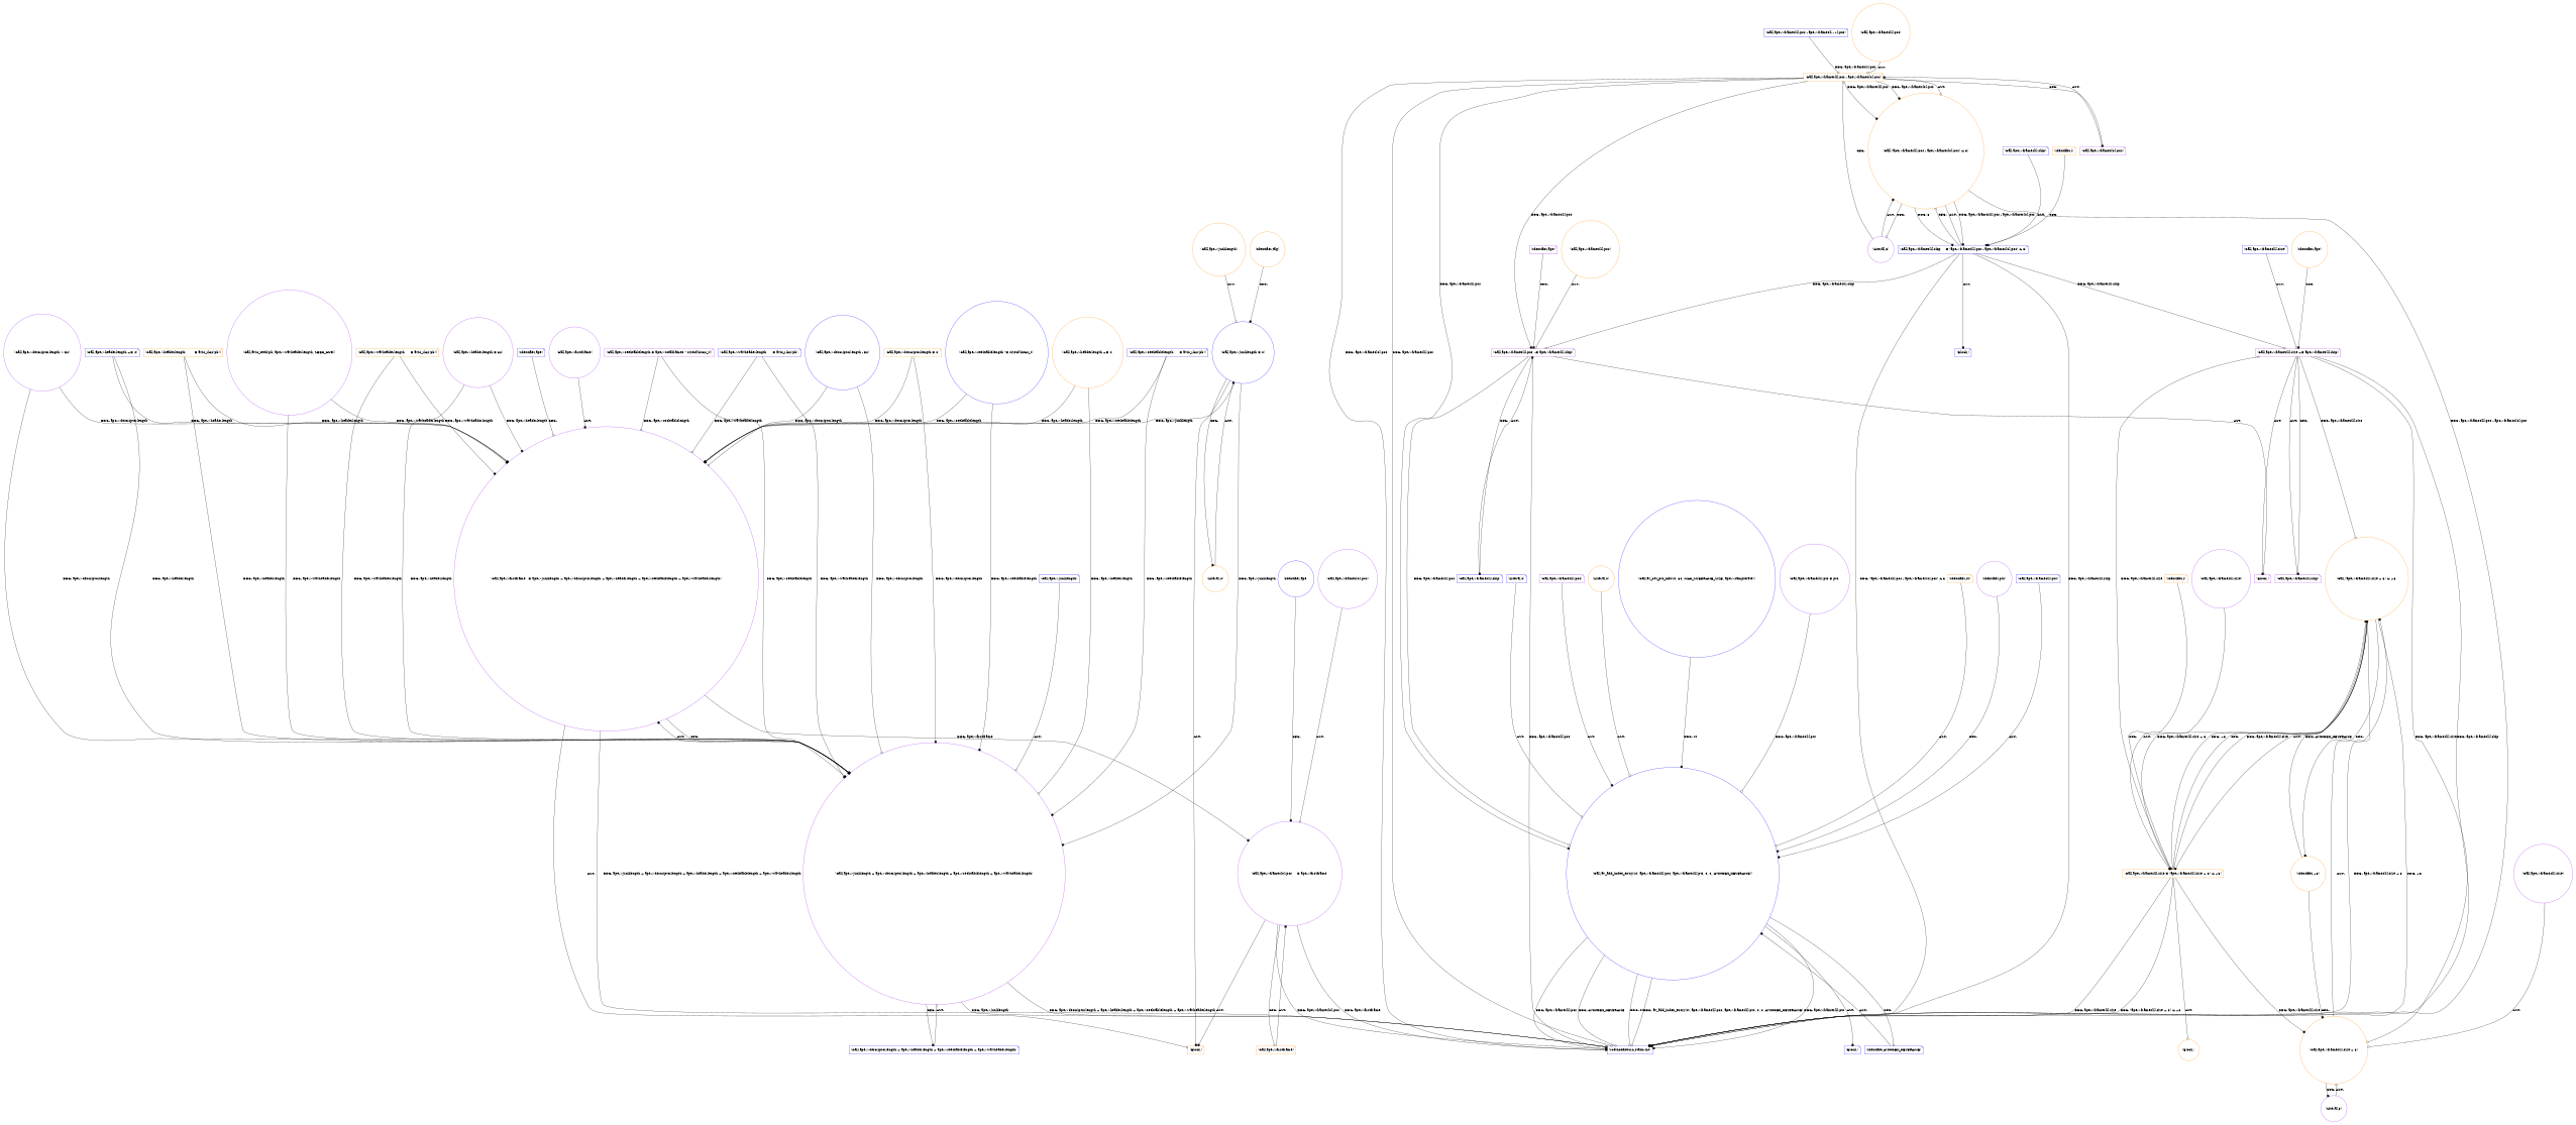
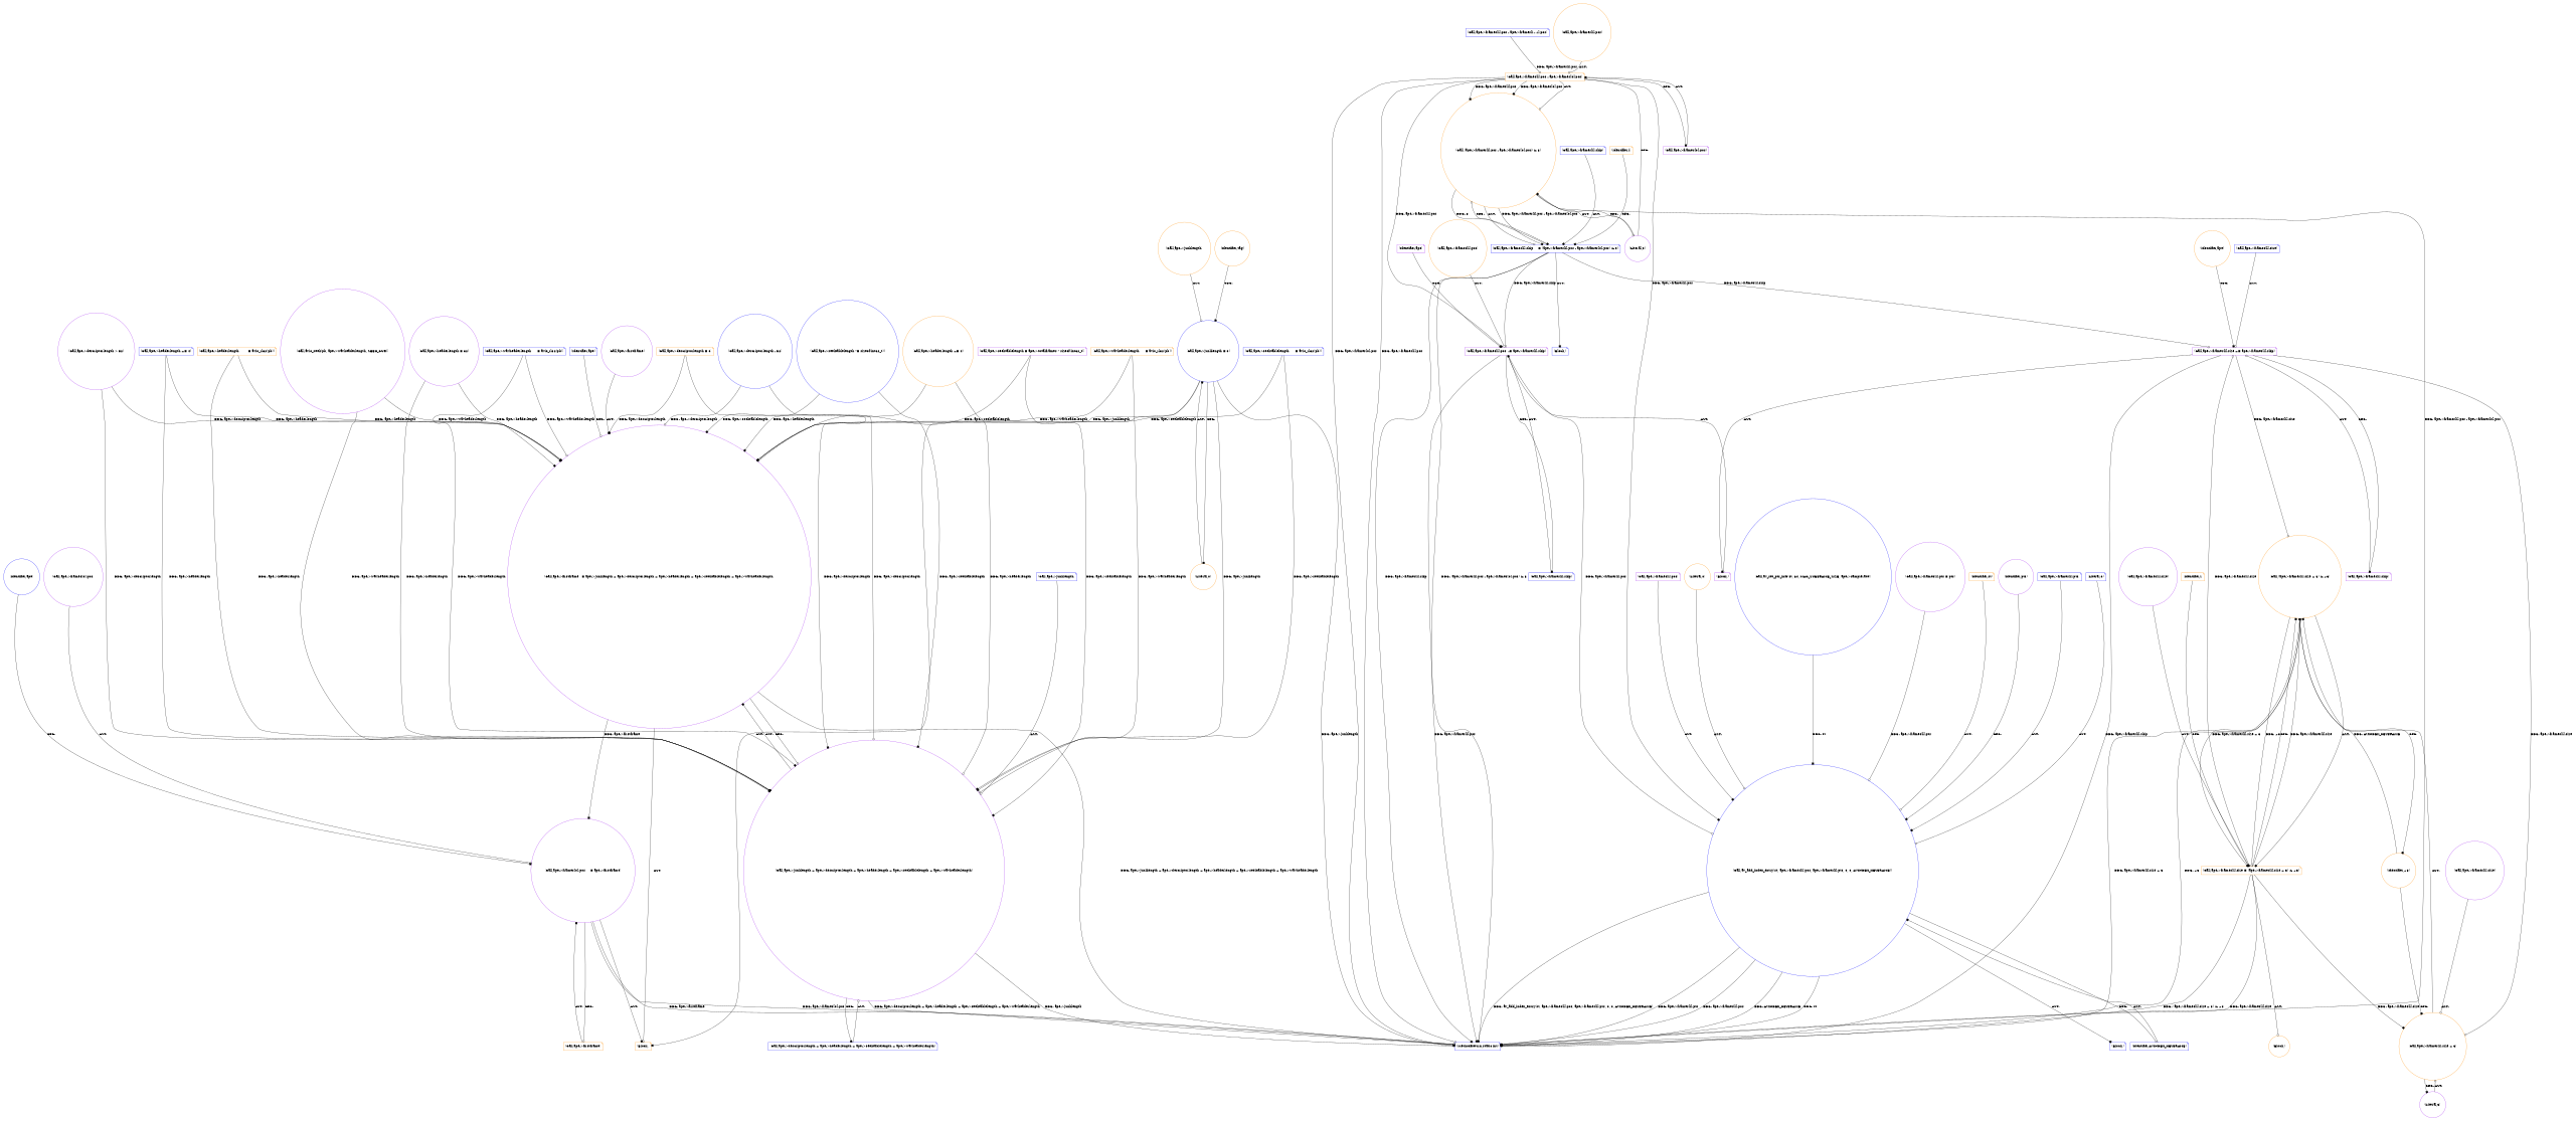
  digraph {
    node [color=blue shape=note]
    edge [arrowhead=box]
    n1 [label="(Call,ape->junklength = 0)" shape=circle]
    n2 [color=purple label="(Call,ape->firstframe   = ape->junklength + ape->descriptorlength + ape->headerlength + ape->seektablelength + ape->wavheaderlength)" shape=circle]
    n3 [color=purple label="(Call,ape->junklength + ape->descriptorlength + ape->headerlength + ape->seektablelength + ape->wavheaderlength)" shape=circle]
    n4 [color=darkorange label="(Block,)"]
    n5 [color=darkorange label="(Literal,0)" shape=circle]
    n6 [label="(MethodReturn,static int)"]
    n7 [color=purple label="(Call,ape->frames[0].pos     = ape->firstframe)" shape=circle]
    n8 [label="(Call,ape->descriptorlength + ape->headerlength + ape->seektablelength + ape->wavheaderlength)"]
    n9 [color=darkorange label="(Call,ape->firstframe)"]
    n10 [color=darkorange label="(Call,ape->frames[i].pos - ape->frames[0].pos)"]
    n11 [color=darkorange label="(Call,(ape->frames[i].pos - ape->frames[0].pos) & 3)" shape=circle]
    n12 [color=purple label="(Call,ape->frames[i].pos  -= ape->frames[i].skip)"]
    n13 [label="(Call,av_add_index_entry(st, ape->frames[i].pos, ape->frames[i].pts, 0, 0, AVINDEX_KEYFRAME))" shape=circle]
    n14 [color=purple label="(Call,ape->frames[0].pos)"]
    n15 [label="(Call,ape->frames[i].skip     = (ape->frames[i].pos - ape->frames[0].pos) & 3)"]
    n16 [color=purple label="(Literal,3)" shape=circle]
    n17 [color=purple label="(Block,)"]
    n18 [label="(Call,ape->frames[i].skip)"]
    n19 [label="(Block,)"]
    n20 [label="(Identifier,AVINDEX_KEYFRAME)"]
    n21 [color=purple label="(Call,ape->frames[i].size += ape->frames[i].skip)"]
    n22 [label="(Block,)"]
    n23 [color=darkorange label="(Call,(ape->frames[i].size + 3) & ~3)" shape=circle]
    n24 [color=darkorange label="(Call,ape->frames[i].size + 3)" shape=circle]
    n25 [color=purple label="(Call,ape->frames[i].skip)"]
    n26 [color=darkorange label="(Call,ape->frames[i].size = (ape->frames[i].size + 3) & ~3)"]
    n27 [color=darkorange label="(Identifier,~3)" shape=circle]
    n28 [color=purple label="(Literal,3)" shape=circle]
    n29 [color=darkorange label="(Block,)" shape=circle]
    n30 [color=purple label="(Call,ape->frames[i].pts = pts)" shape=circle]
    n31 [color=purple label="(Call,ape->firstframe)" shape=circle]
    n32 [color=purple label="(Call,avio_seek(pb, ape->wavheaderlength, SEEK_CUR))" shape=circle]
    n33 [color=purple label="(Call,ape->seektablelength = ape->totalframes * sizeof(int32_t))"]
    n34 [label="(Call,ape->seektablelength      = avio_rl32(pb))"]
    n35 [label="(Call,ape->descriptorlength - 52)" shape=circle]
    n36 [color=darkorange label="(Call,ape->junklength)" shape=circle]
    n37 [color=darkorange label="(Identifier,i)"]
    n38 [color=purple label="(Call,ape->descriptorlength > 52)" shape=circle]
    n39 [label="(Call,ape->headerlength += 4)"]
    n40 [color=darkorange label="(Call,ape->headerlength         = avio_rl32(pb))"]
    n41 [color=purple label="(Identifier,ape)"]
    n42 [label="(Call,ape->frames[i].size)"]
    n43 [color=darkorange label="(Identifier,st)"]
    n44 [color=purple label="(Identifier,pts)" shape=circle]
    n45 [color=purple label="(Call,ape->frames[0].pos)" shape=circle]
    n46 [color=darkorange label="(Identifier,tag)" shape=circle]
    n47 [label="(Call,ape->wavheaderlength      = avio_rl32(pb))"]
    n48 [color=darkorange label="(Identifier,ape)" shape=circle]
    n49 [color=darkorange label="(Call,ape->descriptorlength = 0)"]
    n50 [color=purple label="(Call,ape->frames[i].size)" shape=circle]
    n51 [label="(Call,ape->seektablelength *= sizeof(int32_t))" shape=circle]
    n52 [label="(Identifier,ape)" shape=circle]
    n53 [label="(Call,ape->frames[i].pos - ape->frames[i - 1].pos)"]
    n54 [label="(Call,ape->frames[i].skip)"]
    n55 [color=darkorange label="(Identifier,i)"]
    n56 [color=darkorange label="(Call,ape->frames[i].pos)" shape=circle]
    n57 [color=purple label="(Call,ape->frames[i].size)" shape=circle]
    n58 [label="(Call,ape->junklength)"]
    n59 [color=darkorange label="(Call,ape->frames[i].pos)" shape=circle]
    n60 [color=darkorange label="(Call,ape->headerlength += 4)" shape=circle]
    n61 [color=darkorange label="(Call,ape->wavheaderlength      = avio_rl32(pb))"]
    n62 [color=purple label="(Call,ape->headerlength = 32)" shape=circle]
    n63 [label="(Call,ape->frames[i].pts)"]
    n64 [label="(Literal,0)"]
    n65 [color=purple label="(Call,ape->frames[i].pos)"]
    n66 [label="(Identifier,ape)"]
    n67 [color=darkorange label="(Literal,0)" shape=circle]
    n68 [label="(Call,av_set_pts_info(st, 64, MAC_SUBFRAME_SIZE, ape->samplerate))" shape=circle]
    n1 -> n2 [arrowhead=odot label="DDG: ape->junklength"]
    n1 -> n3 [label="DDG: ape->junklength"]
    n1 -> n4 [label="AST: "]
    n1 -> n5 [label="CFG: "]
+   n1 -> n6 [arrowhead=odot label="DDG: ape->junklength"]
    n2 -> n3 [arrowhead=odot label="CFG: "]
    n2 -> n4 [arrowhead=odot label="AST: "]
    n2 -> n6 [arrowhead=odot label="DDG: ape->junklength + ape->descriptorlength + ape->headerlength + ape->seektablelength + ape->wavheaderlength"]
    n2 -> n7 [label="DDG: ape->firstframe"]
    n3 -> n2 [label="AST: "]
    n3 -> n6 [arrowhead=odot label="DDG: ape->junklength"]
    n3 -> n6 [arrowhead=odot label="DDG: ape->descriptorlength + ape->headerlength + ape->seektablelength + ape->wavheaderlength"]
    n3 -> n8 [label="CFG: "]
    n5 -> n1 [label="AST: "]
    n7 -> n4 [label="AST: "]
    n7 -> n6 [arrowhead=odot label="DDG: ape->frames[0].pos"]
    n7 -> n6 [arrowhead=odot label="DDG: ape->firstframe"]
    n7 -> n9 [arrowhead=odot label="CFG: "]
    n8 -> n3 [arrowhead=odot label="AST: "]
    n9 -> n7 [label="AST: "]
    n10 -> n6 [label="DDG: ape->frames[0].pos"]
    n10 -> n6 [arrowhead=odot label="DDG: ape->frames[i].pos"]
    n10 -> n11 [arrowhead=odot label="AST: "]
    n10 -> n11 [label="DDG: ape->frames[i].pos"]
    n10 -> n11 [label="DDG: ape->frames[0].pos"]
    n10 -> n12 [label="DDG: ape->frames[i].pos"]
    n10 -> n13 [label="DDG: ape->frames[i].pos"]
    n10 -> n14 [label="CFG: "]
    n11 -> n6 [label="DDG: ape->frames[i].pos - ape->frames[0].pos"]
    n11 -> n15 [arrowhead=odot label="AST: "]
    n11 -> n15 [label="DDG: ape->frames[i].pos - ape->frames[0].pos"]
    n11 -> n15 [label="DDG: 3"]
    n11 -> n16 [arrowhead=odot label="CFG: "]
    n12 -> n6 [label="DDG: ape->frames[i].pos"]
    n12 -> n13 [arrowhead=odot label="DDG: ape->frames[i].pos"]
    n12 -> n17 [arrowhead=odot label="AST: "]
    n12 -> n18 [label="CFG: "]
    n13 -> n6 [arrowhead=odot label="DDG: AVINDEX_KEYFRAME"]
    n13 -> n6 [arrowhead=odot label="DDG: st"]
    n13 -> n6 [arrowhead=odot label="DDG: av_add_index_entry(st, ape->frames[i].pos, ape->frames[i].pts, 0, 0, AVINDEX_KEYFRAME)"]
    n13 -> n6 [label="DDG: ape->frames[i].pts"]
    n13 -> n6 [arrowhead=odot label="DDG: ape->frames[i].pos"]
    n13 -> n19 [label="AST: "]
    n13 -> n20 [arrowhead=odot label="CFG: "]
    n14 -> n10 [label="AST: "]
    n15 -> n6 [label="DDG: (ape->frames[i].pos - ape->frames[0].pos) & 3"]
    n15 -> n6 [label="DDG: ape->frames[i].skip"]
    n15 -> n11 [arrowhead=odot label="CFG: "]
    n15 -> n12 [arrowhead=odot label="DDG: ape->frames[i].skip"]
    n15 -> n21 [arrowhead=odot label="DDG: ape->frames[i].skip"]
    n15 -> n22 [label="AST: "]
    n16 -> n10 [arrowhead=odot label="CFG: "]
    n16 -> n11 [label="AST: "]
    n18 -> n12 [label="AST: "]
    n20 -> n13 [label="AST: "]
    n21 -> n6 [arrowhead=odot label="DDG: ape->frames[i].skip"]
    n21 -> n17 [label="AST: "]
    n21 -> n23 [arrowhead=odot label="DDG: ape->frames[i].size"]
    n21 -> n24 [arrowhead=odot label="DDG: ape->frames[i].size"]
    n21 -> n25 [label="CFG: "]
    n23 -> n6 [label="DDG: ape->frames[i].size + 3"]
    n23 -> n6 [arrowhead=odot label="DDG: ~3"]
    n23 -> n26 [label="AST: "]
    n23 -> n26 [label="DDG: ape->frames[i].size + 3"]
    n23 -> n26 [arrowhead=odot label="DDG: ~3"]
    n23 -> n27 [label="CFG: "]
    n24 -> n23 [label="AST: "]
    n24 -> n28 [label="CFG: "]
    n25 -> n21 [arrowhead=odot label="AST: "]
    n26 -> n6 [arrowhead=odot label="DDG: ape->frames[i].size"]
    n26 -> n6 [arrowhead=odot label="DDG: (ape->frames[i].size + 3) & ~3"]
    n26 -> n21 [arrowhead=odot label="DDG: ape->frames[i].size"]
    n26 -> n23 [label="CFG: "]
    n26 -> n23 [arrowhead=odot label="DDG: ape->frames[i].size"]
    n26 -> n24 [label="DDG: ape->frames[i].size"]
    n26 -> n29 [arrowhead=odot label="AST: "]
    n27 -> n23 [label="DDG: AVINDEX_KEYFRAME"]
    n27 -> n24 [label="CFG: "]
    n28 -> n24 [arrowhead=odot label="AST: "]
    n30 -> n13 [arrowhead=odot label="DDG: ape->frames[i].pts"]
    n31 -> n2 [label="AST: "]
    n32 -> n2 [label="DDG: ape->wavheaderlength"]
    n32 -> n3 [label="DDG: ape->wavheaderlength"]
    n33 -> n2 [arrowhead=odot label="DDG: ape->seektablelength"]
    n33 -> n3 [label="DDG: ape->seektablelength"]
    n34 -> n2 [label="DDG: ape->seektablelength"]
    n34 -> n3 [label="DDG: ape->seektablelength"]
    n35 -> n2 [arrowhead=odot label="DDG: ape->descriptorlength"]
    n35 -> n3 [arrowhead=odot label="DDG: ape->descriptorlength"]
    n36 -> n1 [arrowhead=odot label="AST: "]
    n37 -> n26 [label="CFG: "]
    n38 -> n2 [label="DDG: ape->descriptorlength"]
    n38 -> n3 [label="DDG: ape->descriptorlength"]
    n39 -> n2 [arrowhead=odot label="DDG: ape->headerlength"]
    n39 -> n3 [label="DDG: ape->headerlength"]
    n40 -> n2 [arrowhead=odot label="DDG: ape->headerlength"]
    n40 -> n3 [label="DDG: ape->headerlength"]
    n41 -> n12 [label="CFG: "]
    n42 -> n21 [arrowhead=odot label="AST: "]
    n43 -> n13 [arrowhead=odot label="AST: "]
    n44 -> n13 [label="CFG: "]
    n45 -> n7 [arrowhead=odot label="AST: "]
    n46 -> n1 [label="CFG: "]
    n47 -> n2 [arrowhead=odot label="DDG: ape->wavheaderlength"]
    n47 -> n3 [label="DDG: ape->wavheaderlength"]
    n48 -> n21 [label="CFG: "]
    n49 -> n2 [label="DDG: ape->descriptorlength"]
    n49 -> n3 [label="DDG: ape->descriptorlength"]
    n50 -> n24 [arrowhead=odot label="AST: "]
    n51 -> n2 [label="DDG: ape->seektablelength"]
    n51 -> n3 [label="DDG: ape->seektablelength"]
    n52 -> n7 [label="CFG: "]
    n53 -> n10 [arrowhead=odot label="DDG: ape->frames[i].pos"]
    n54 -> n15 [label="AST: "]
    n55 -> n15 [label="CFG: "]
    n56 -> n10 [arrowhead=odot label="AST: "]
    n57 -> n26 [label="AST: "]
    n58 -> n3 [arrowhead=odot label="AST: "]
    n59 -> n12 [arrowhead=odot label="AST: "]
    n60 -> n2 [label="DDG: ape->headerlength"]
    n60 -> n3 [arrowhead=odot label="DDG: ape->headerlength"]
    n61 -> n2 [label="DDG: ape->wavheaderlength"]
    n61 -> n3 [arrowhead=odot label="DDG: ape->wavheaderlength"]
    n62 -> n2 [label="DDG: ape->headerlength"]
    n62 -> n3 [label="DDG: ape->headerlength"]
    n63 -> n13 [label="AST: "]
    n64 -> n13 [arrowhead=odot label="AST: "]
    n65 -> n13 [label="AST: "]
    n66 -> n2 [arrowhead=odot label="CFG: "]
    n67 -> n13 [arrowhead=odot label="AST: "]
    n68 -> n13 [label="DDG: st"]
  }
